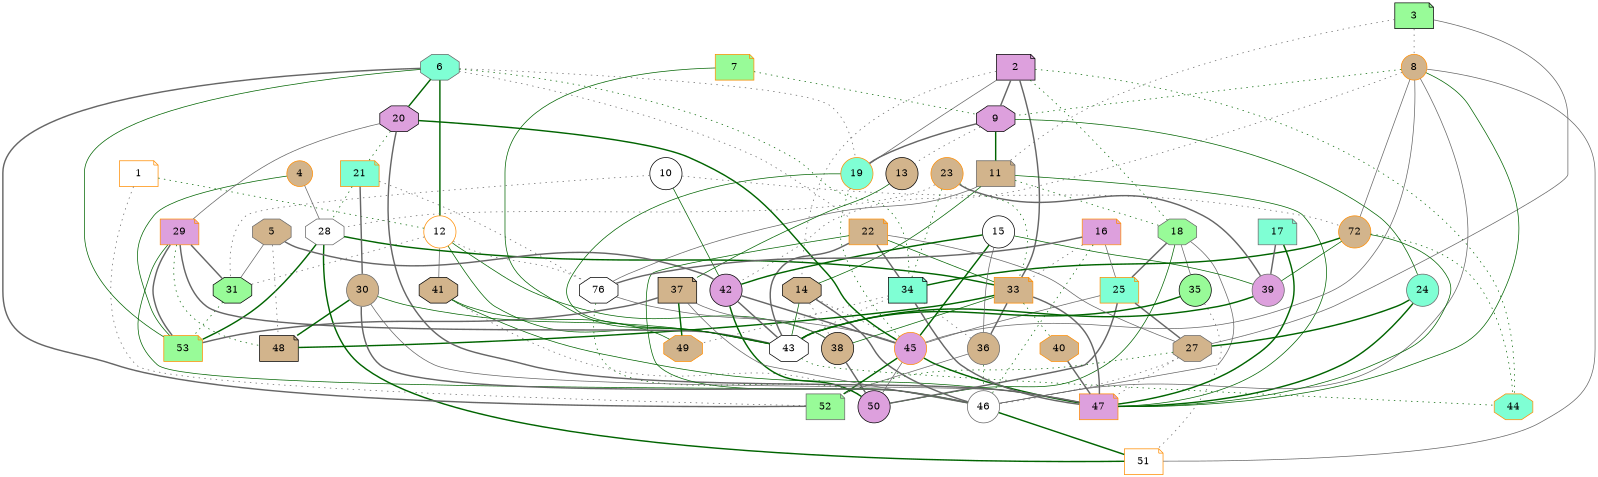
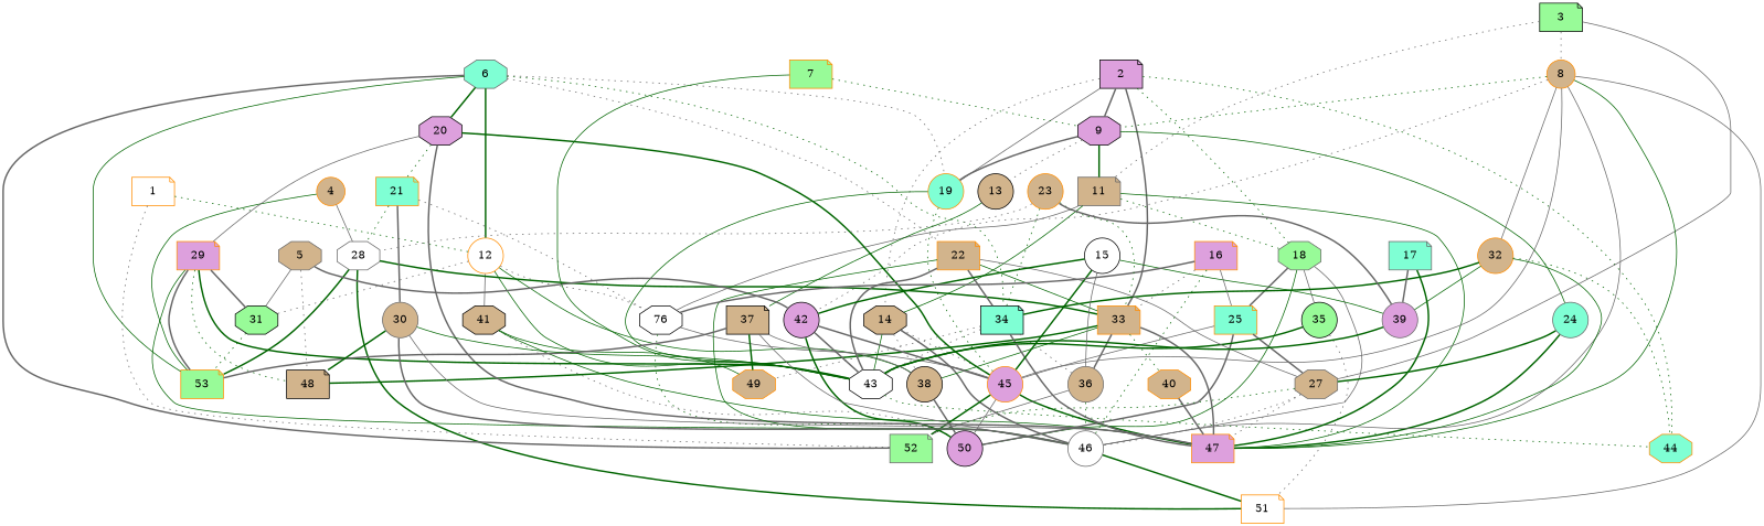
  graph {
    node [color=darkorange fillcolor=tan shape=note style=filled]
    edge [color=gray40 style=bold weight=1.0]
    1 [fillcolor=white]
    12 [fillcolor=white shape=circle]
    52 [color=gray40 fillcolor=palegreen]
    31 [color=black fillcolor=palegreen shape=octagon]
    43 [color=black fillcolor=white shape=octagon]
    n6 [color=black fillcolor=white label=76 shape=octagon]
    38 [color=black shape=circle]
    41 [color=black shape=octagon]
    2 [color=black fillcolor=plum]
    9 [color=black fillcolor=plum shape=octagon]
    14 [color=black shape=octagon]
    18 [color=gray40 fillcolor=palegreen shape=octagon]
    19 [fillcolor=aquamarine shape=circle]
    33
    44 [fillcolor=aquamarine shape=octagon]
    11 [color=gray40]
    13 [color=black shape=circle]
    24 [color=gray40 fillcolor=aquamarine shape=circle]
    45 [fillcolor=plum shape=circle]
    46 [color=gray40 fillcolor=white shape=circle]
    25 [fillcolor=aquamarine]
    35 [color=black fillcolor=palegreen shape=circle]
    50 [color=black fillcolor=plum shape=circle]
    47 [fillcolor=plum]
    36 [color=gray40 shape=circle]
    48 [color=black]
    40 [shape=octagon]
    3 [color=black fillcolor=palegreen]
    8 [shape=circle]
    27 [color=gray40 shape=octagon]
    42 [color=black fillcolor=plum shape=circle]
-   32 [shape=circle label=72]
+   32 [shape=circle]
    51 [fillcolor=white]
    4 [shape=circle]
    28 [color=gray40 fillcolor=white shape=octagon]
    53 [fillcolor=palegreen]
    5 [color=gray40 shape=octagon]
    6 [color=gray40 fillcolor=aquamarine shape=octagon]
    20 [color=black fillcolor=plum shape=octagon]
    22
    34 [color=black fillcolor=aquamarine]
    21 [fillcolor=aquamarine]
    29 [fillcolor=plum]
    49 [shape=octagon]
    7 [fillcolor=palegreen]
    39 [color=gray40 fillcolor=plum shape=circle]
    37 [color=black]
-   10 [color=black fillcolor=white shape=circle]
    15 [color=black fillcolor=white shape=circle]
    16 [fillcolor=plum]
    17 [color=gray40 fillcolor=aquamarine]
    30 [color=gray40 shape=circle]
    23 [shape=circle]
    1 -- 12 [color=darkgreen style=dotted]
    1 -- 52 [style=dotted]
    12 -- 31 [style=dotted]
    12 -- 43 [color=darkgreen style=solid]
    12 -- n6 [style=dotted]
    12 -- 38 [color=darkgreen style=solid]
    12 -- 41 [style=solid]
    31 -- 53 [color=darkgreen style=dotted]
    43 -- 44 [color=darkgreen style=dotted]
    n6 -- 45 [style=solid]
    n6 -- 50 [color=darkgreen style=dotted]
    38 -- 50
    41 -- 50 [style=dotted]
    41 -- 47 [color=darkgreen style=solid]
    41 -- 49 [color=darkgreen style=solid]
    2 -- 9
    2 -- 14 [style=dotted]
    2 -- 18 [color=darkgreen style=dotted]
    2 -- 19 [style=solid]
    2 -- 33
    2 -- 44 [color=darkgreen style=dotted]
    9 -- 19
    9 -- 11 [color=darkgreen]
    9 -- 13 [style=dotted]
    9 -- 24 [color=darkgreen style=solid]
    14 -- 43 [color=darkgreen style=solid]
    14 -- 38 [style=dotted]
    14 -- 45 [style=dotted]
    14 -- 46
    18 -- 46 [style=solid]
    18 -- 25
    18 -- 35 [style=solid]
    18 -- 50 [color=darkgreen style=solid]
    19 -- 43 [color=darkgreen style=solid]
    19 -- 45 [color=darkgreen style=dotted]
    33 -- 38 [color=darkgreen style=solid weight=2.0]
    33 -- 47
    33 -- 36
    33 -- 48 [color=darkgreen]
    33 -- 40 [color=darkgreen style=dotted]
    11 -- n6 [style=solid]
    11 -- 14 [color=darkgreen style=solid]
    11 -- 18 [color=darkgreen style=dotted]
    11 -- 47 [color=darkgreen style=solid]
    13 -- 37 [color=darkgreen style=solid]
    24 -- 47 [color=darkgreen]
    24 -- 27 [color=darkgreen]
    45 -- 52 [color=darkgreen]
    45 -- 50 [style=solid]
    45 -- 47 [color=darkgreen]
    46 -- 51 [color=darkgreen]
    25 -- 45 [style=solid]
    25 -- 50
    25 -- 27
    35 -- 43 [color=darkgreen weight=2.0]
    35 -- 51 [style=dotted]
    36 -- 52 [style=solid]
    36 -- 46 [color=darkgreen style=dotted]
    40 -- 47
    3 -- 11 [style=dotted]
    3 -- 8 [style=dotted]
    3 -- 27 [style=solid]
    8 -- 9 [color=darkgreen style=dotted]
    8 -- 45 [style=solid]
    8 -- 46 [style=solid]
    8 -- 47 [color=darkgreen style=solid]
    8 -- 42 [style=dotted]
    8 -- 32 [style=solid]
    8 -- 51 [style=solid]
    27 -- 52 [color=darkgreen style=dotted]
    27 -- 46 [style=dotted weight=2.0]
    27 -- 47 [style=dotted]
    42 -- 43
    42 -- 45 [weight=2.0]
    42 -- 50 [color=darkgreen]
    32 -- 44 [color=darkgreen style=dotted]
    32 -- 47 [color=darkgreen style=solid]
    32 -- 34 [color=darkgreen]
    32 -- 39 [color=darkgreen style=solid]
    4 -- 28 [style=solid]
    4 -- 53 [color=darkgreen style=solid]
    28 -- 33 [color=darkgreen]
    28 -- 51 [color=darkgreen]
    28 -- 53 [color=darkgreen]
    5 -- 31 [style=solid]
    5 -- 48 [style=dotted]
    5 -- 42
    6 -- 12 [color=darkgreen]
    6 -- 52
    6 -- 19 [style=dotted]
    6 -- 53 [color=darkgreen style=solid]
    6 -- 20 [color=darkgreen]
    6 -- 22 [style=dotted]
    6 -- 34 [color=darkgreen style=dotted]
    20 -- 45 [color=darkgreen]
    20 -- 47
    20 -- 21 [color=darkgreen style=dotted]
    20 -- 29 [style=solid]
    22 -- 43
    22 -- 33 [color=darkgreen style=solid]
    22 -- 46 [color=darkgreen style=solid]
    22 -- 27 [style=solid]
    22 -- 34
    34 -- 43 [style=dotted weight=2.0]
    34 -- 47
    34 -- 36 [style=dotted]
    34 -- 49 [style=dotted]
    21 -- n6 [style=dotted]
    21 -- 28 [color=darkgreen style=dotted]
    21 -- 30
    29 -- 31
-   29 -- 43
+   29 -- 43 [color=darkgreen]
    29 -- 46 [color=darkgreen style=solid]
    29 -- 48 [color=darkgreen style=dotted]
    29 -- 53
    7 -- 43 [color=darkgreen style=solid]
    7 -- 9 [color=darkgreen style=dotted]
    39 -- 43 [color=darkgreen]
    37 -- 38 [style=solid]
    37 -- 46 [style=solid weight=2.0]
    37 -- 53
    37 -- 49 [color=darkgreen]
-   10 -- 31 [style=dotted]
-   10 -- 42 [color=darkgreen style=solid]
-   10 -- 32 [style=dotted]
    15 -- 45 [color=darkgreen]
    15 -- 36 [style=solid]
    15 -- 42 [color=darkgreen]
    15 -- 39 [color=darkgreen style=solid]
    16 -- n6
    16 -- 33 [style=dotted weight=2.0]
    16 -- 46 [color=darkgreen style=dotted]
    16 -- 25 [style=solid]
    17 -- 47 [color=darkgreen]
    17 -- 39
    30 -- 43 [color=darkgreen style=solid]
    30 -- 46
    30 -- 47 [style=solid]
    30 -- 48 [color=darkgreen]
    23 -- 33 [color=darkgreen style=dotted weight=2.0]
    23 -- 28 [style=dotted]
    23 -- 34 [color=darkgreen style=dotted]
    23 -- 39
  }
